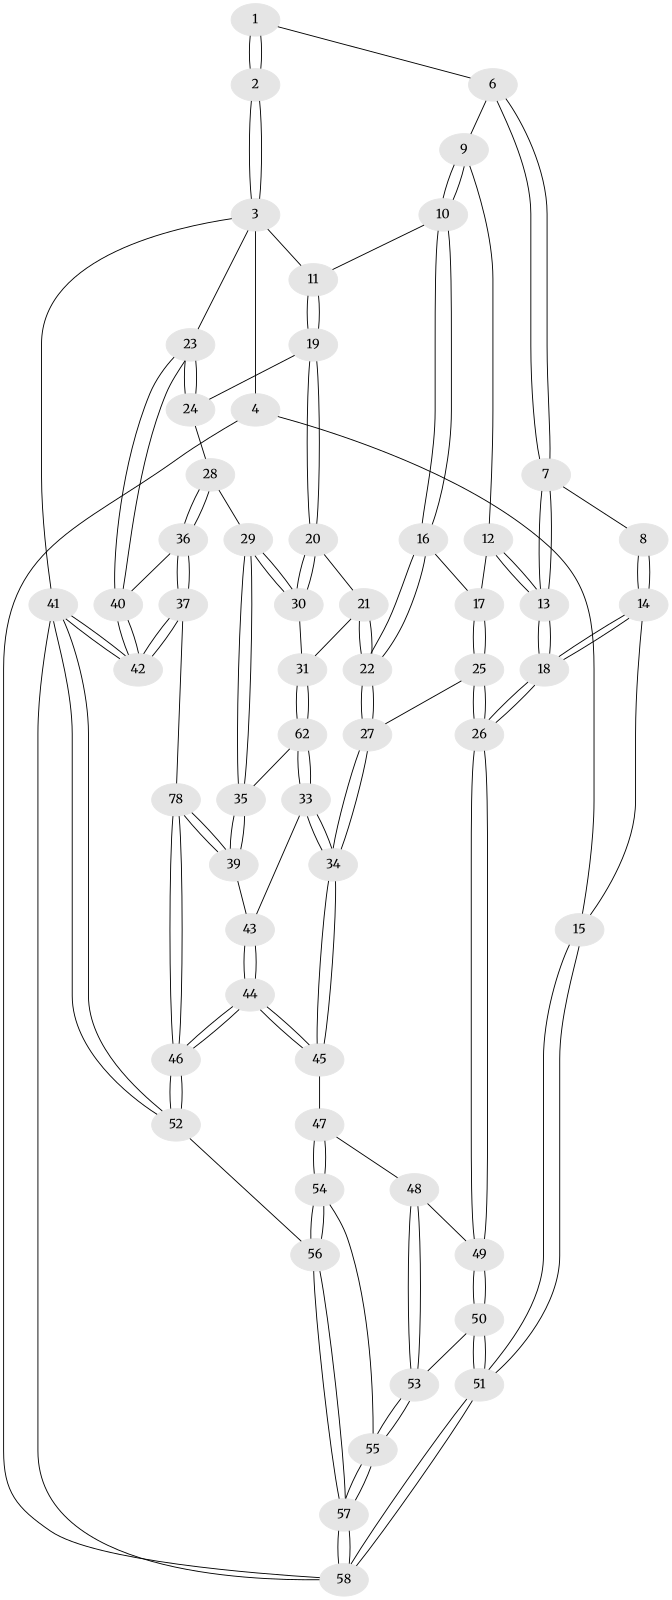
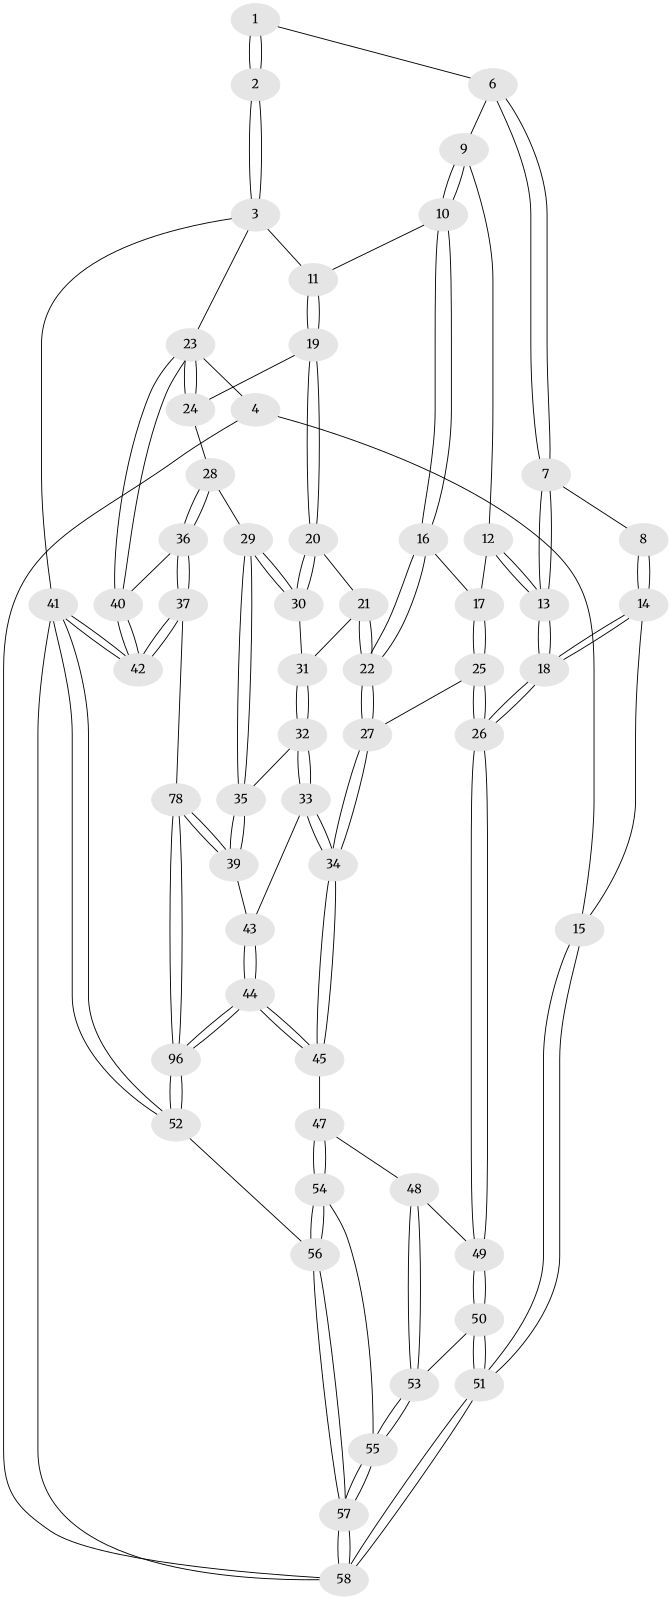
  graph {
    fontname=Merriweather
    node [color=gray90 fontname=Merriweather style=filled]
    edge [fontname=Merriweather]
    1
    2
    6
    3
    7
    9
    11
    4
    23
    41
    19
    15
    58
    24
    40
    42
    52
    51
    8
    14
    13
    10
    12
    18
    16
    17
    22
    20
    25
    26
    27
    49
    21
    30
    28
    31
-   32 [label=62]
+   32
    34
    29
    36
    50
    45
    35
    37
    39
    33
    43
    44
    47
    n50 [label=78]
-   46
+   46 [label=96]
    56
    48
    54
    53
    55
    57
    1 -- 2
    1 -- 2
    1 -- 6
    2 -- 3
    2 -- 3
    6 -- 7
    6 -- 7
    6 -- 9
    3 -- 11
-   3 -- 4
+   23 -- 4
    3 -- 23
    3 -- 41
    7 -- 8
    7 -- 13
    7 -- 13
    9 -- 10
    9 -- 10
    9 -- 12
    11 -- 19
    11 -- 19
    4 -- 15
    4 -- 58
    23 -- 24
    23 -- 24
    23 -- 40
    23 -- 40
    41 -- 58
    41 -- 42
    41 -- 42
    41 -- 52
    41 -- 52
    19 -- 24
    19 -- 20
    19 -- 20
    15 -- 51
    15 -- 51
    24 -- 28
    40 -- 42
    40 -- 42
    52 -- 56
    51 -- 58
    51 -- 58
    8 -- 14
    8 -- 14
    14 -- 15
    14 -- 18
    14 -- 18
    13 -- 18
    13 -- 18
    10 -- 11
    10 -- 16
    10 -- 16
    12 -- 13
    12 -- 13
    12 -- 17
    18 -- 26
    18 -- 26
    16 -- 17
    16 -- 22
    16 -- 22
    17 -- 25
    17 -- 25
    22 -- 27
    22 -- 27
    20 -- 21
    20 -- 30
    20 -- 30
    25 -- 26
    25 -- 26
    25 -- 27
    26 -- 49
    26 -- 49
    27 -- 34
    27 -- 34
    49 -- 50
    49 -- 50
    21 -- 22
    21 -- 22
    21 -- 31
    30 -- 31
    28 -- 29
    28 -- 36
    28 -- 36
    31 -- 32
    31 -- 32
    32 -- 35
    32 -- 33
    32 -- 33
    34 -- 45
    34 -- 45
    29 -- 30
    29 -- 30
    29 -- 35
    29 -- 35
    36 -- 40
    36 -- 37
    36 -- 37
    50 -- 51
    50 -- 51
    50 -- 53
    45 -- 47
    35 -- 39
    35 -- 39
    37 -- 42
    37 -- 42
    37 -- n50
    39 -- 43
    33 -- 34
    33 -- 34
    33 -- 43
    43 -- 44
    43 -- 44
    44 -- 45
    44 -- 45
    44 -- 46
    44 -- 46
    47 -- 48
    47 -- 54
    47 -- 54
    n50 -- 39
    n50 -- 39
    n50 -- 46
    n50 -- 46
    46 -- 52
    46 -- 52
    56 -- 57
    56 -- 57
    48 -- 49
    48 -- 53
    48 -- 53
    54 -- 56
    54 -- 56
    54 -- 55
    53 -- 55
    53 -- 55
    55 -- 57
    55 -- 57
    57 -- 58
    57 -- 58
  }
